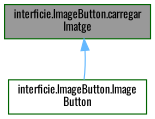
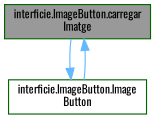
  digraph {
    rankdir=TB
    fontname=Oswald
    node [color=darkgreen fontname=Oswald fontsize=10 shape=box style=filled]
    edge [color=steelblue1 fontname=Oswald fontsize=10 labelfontname=Helvetica labelfontsize=10 style=solid]
    n1 [fillcolor=grey60 fontcolor=black height=0.2 label="interficie.ImageButton.carregar\lImatge" width=0.4]
    n2 [fillcolor=white height=0.2 label="interficie.ImageButton.Image\lButton" width=0.4]
+   n1 -> n2
    n2 -> n1
  }
